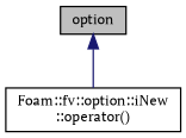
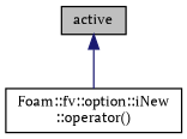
  digraph {
    rankdir=TB
    fontname="PT Serif"
    node [color=black fontname="PT Serif" fontsize=10 shape=record]
-   n1 [fillcolor=grey75 fontcolor=black height=0.2 label=option style=filled width=0.4]
+   n1 [fillcolor=grey75 fontcolor=black height=0.2 label=active style=filled width=0.4]
    n2 [height=0.2 label="Foam::fv::option::iNew\l::operator()" width=0.4]
    n1 -> n2 [color=midnightblue dir=back fontname="PT Serif" fontsize=10 labelfontname=FreeSans labelfontsize=10 style=solid]
  }
